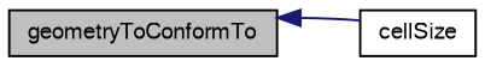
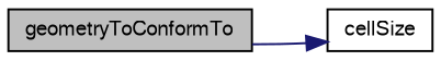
  digraph {
    rankdir=LR
    node [color=black fontname=FreeSans fontsize=10 shape=record]
    n1 [fillcolor=grey75 fontcolor=black height=0.2 label=geometryToConformTo style=filled width=0.4]
    n2 [height=0.2 label=cellSize width=0.4]
-   n2 -> n1 [color=midnightblue fontname=FreeSans fontsize=10 labelfontname=FreeSans labelfontsize=10 style=solid]
+   n1 -> n2 [color=midnightblue fontname=FreeSans fontsize=10 labelfontname=FreeSans labelfontsize=10 style=solid]
  }
